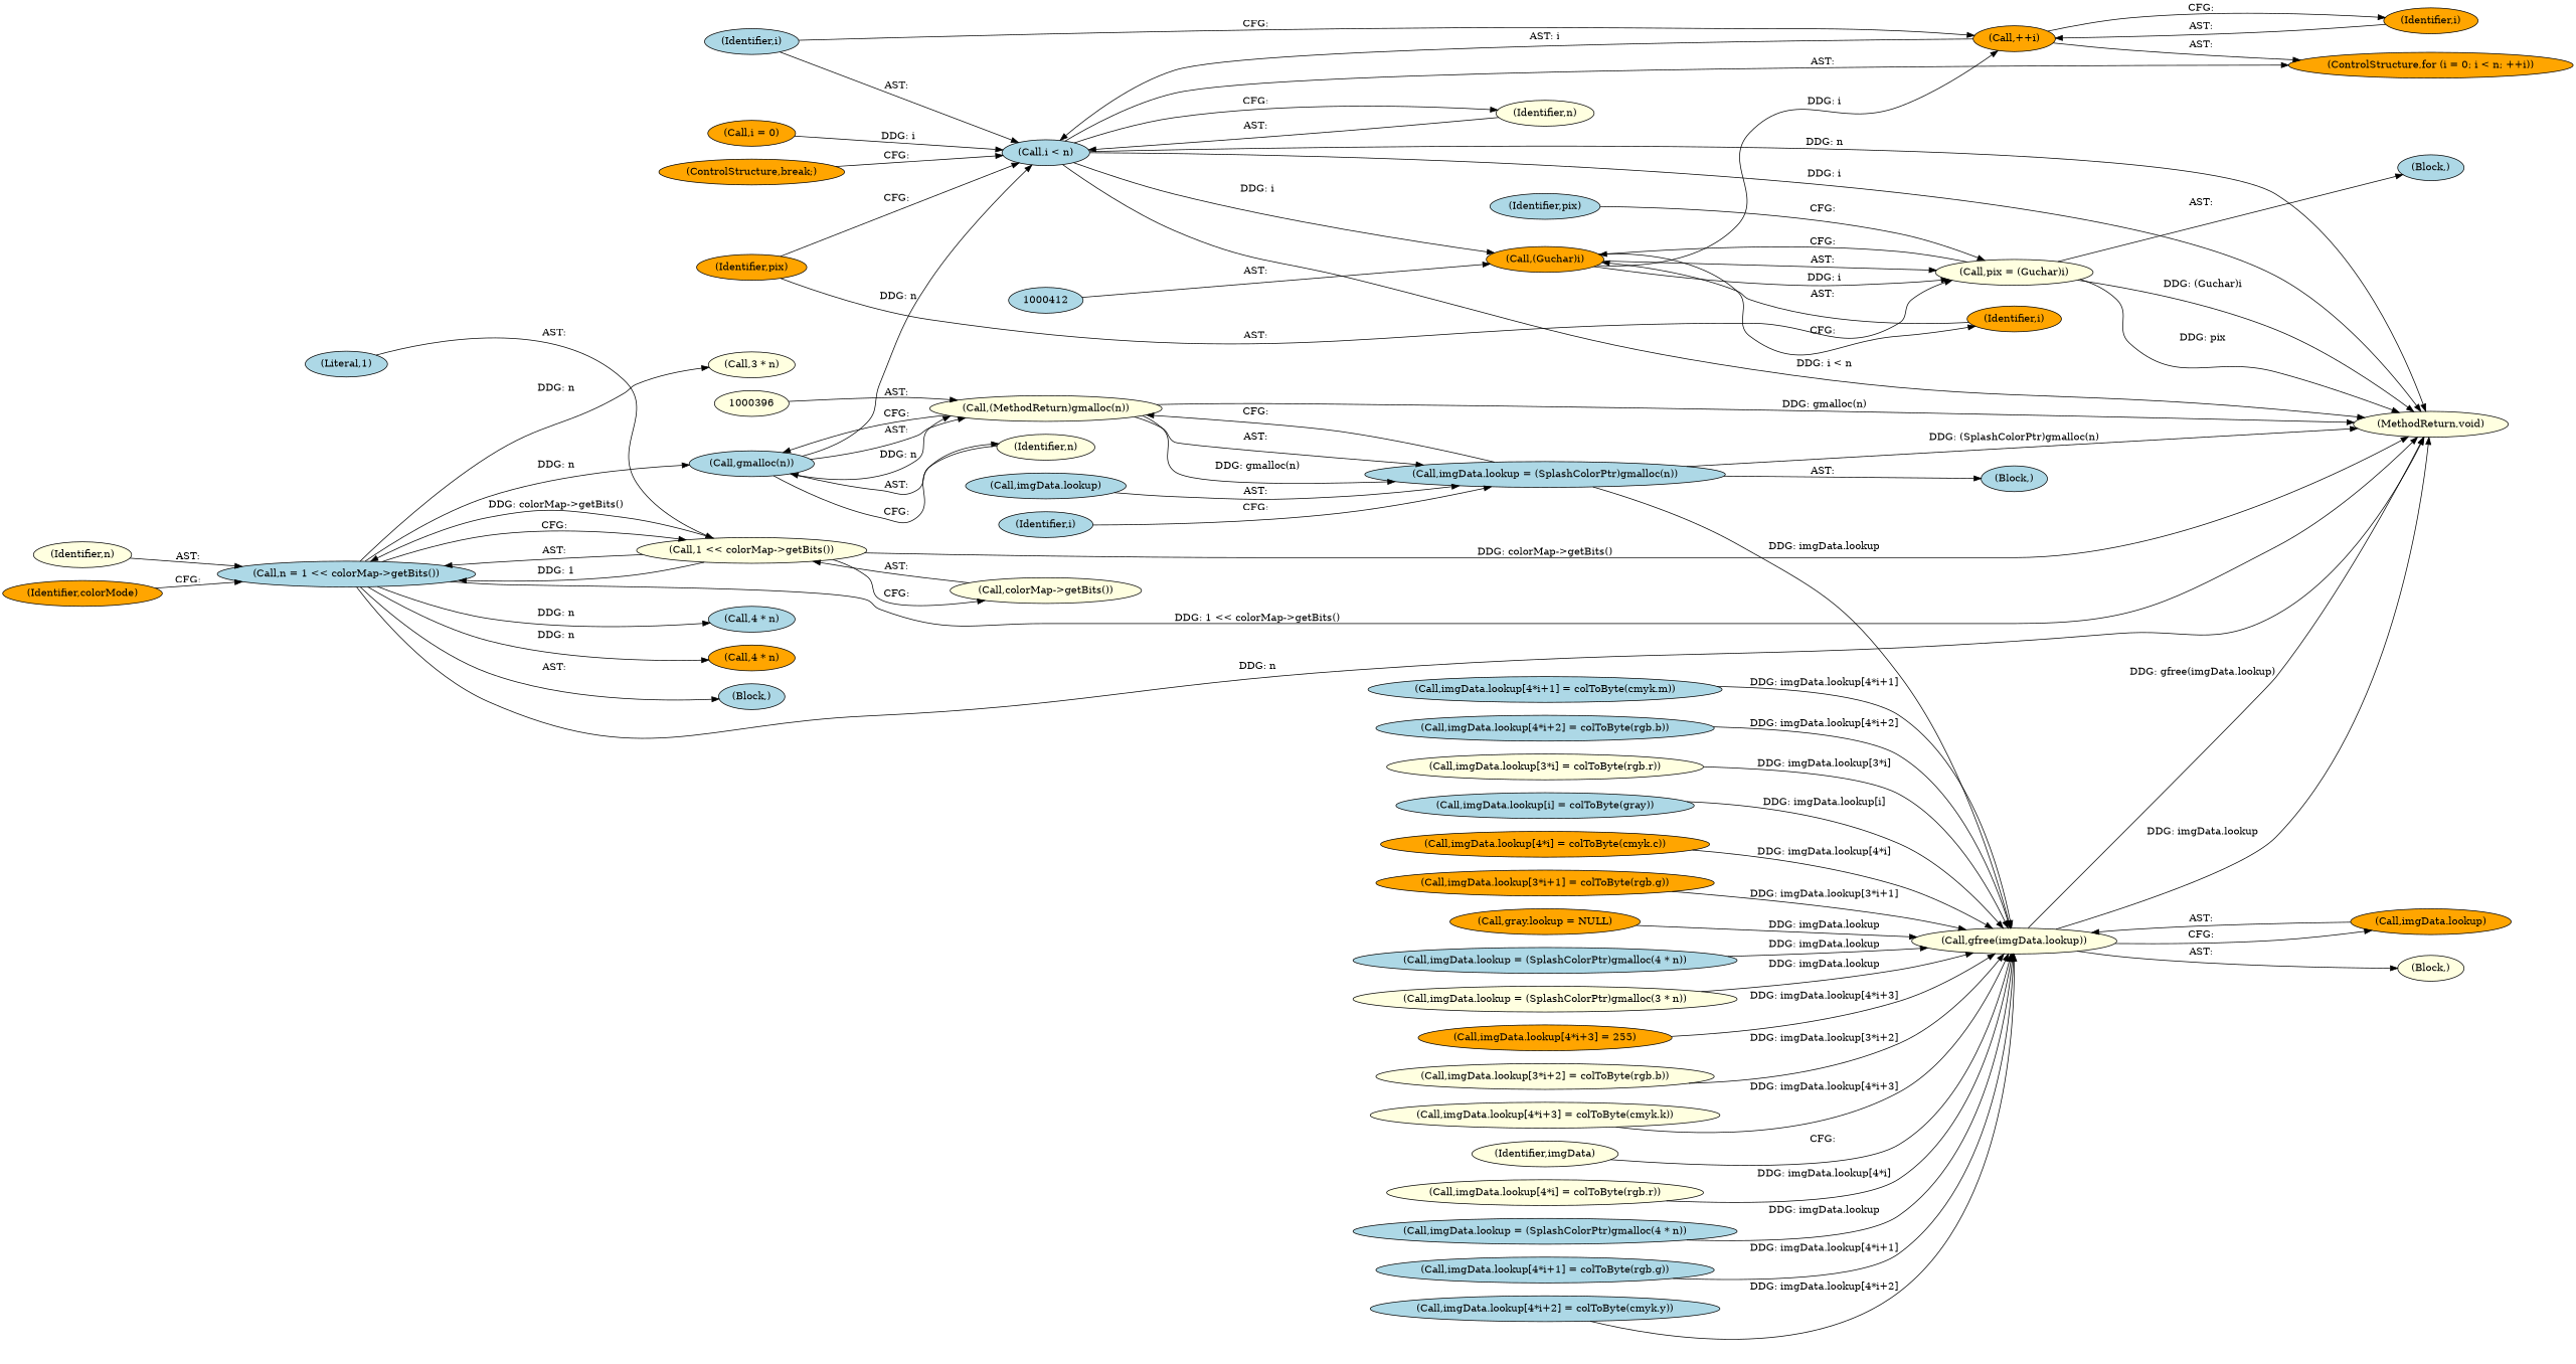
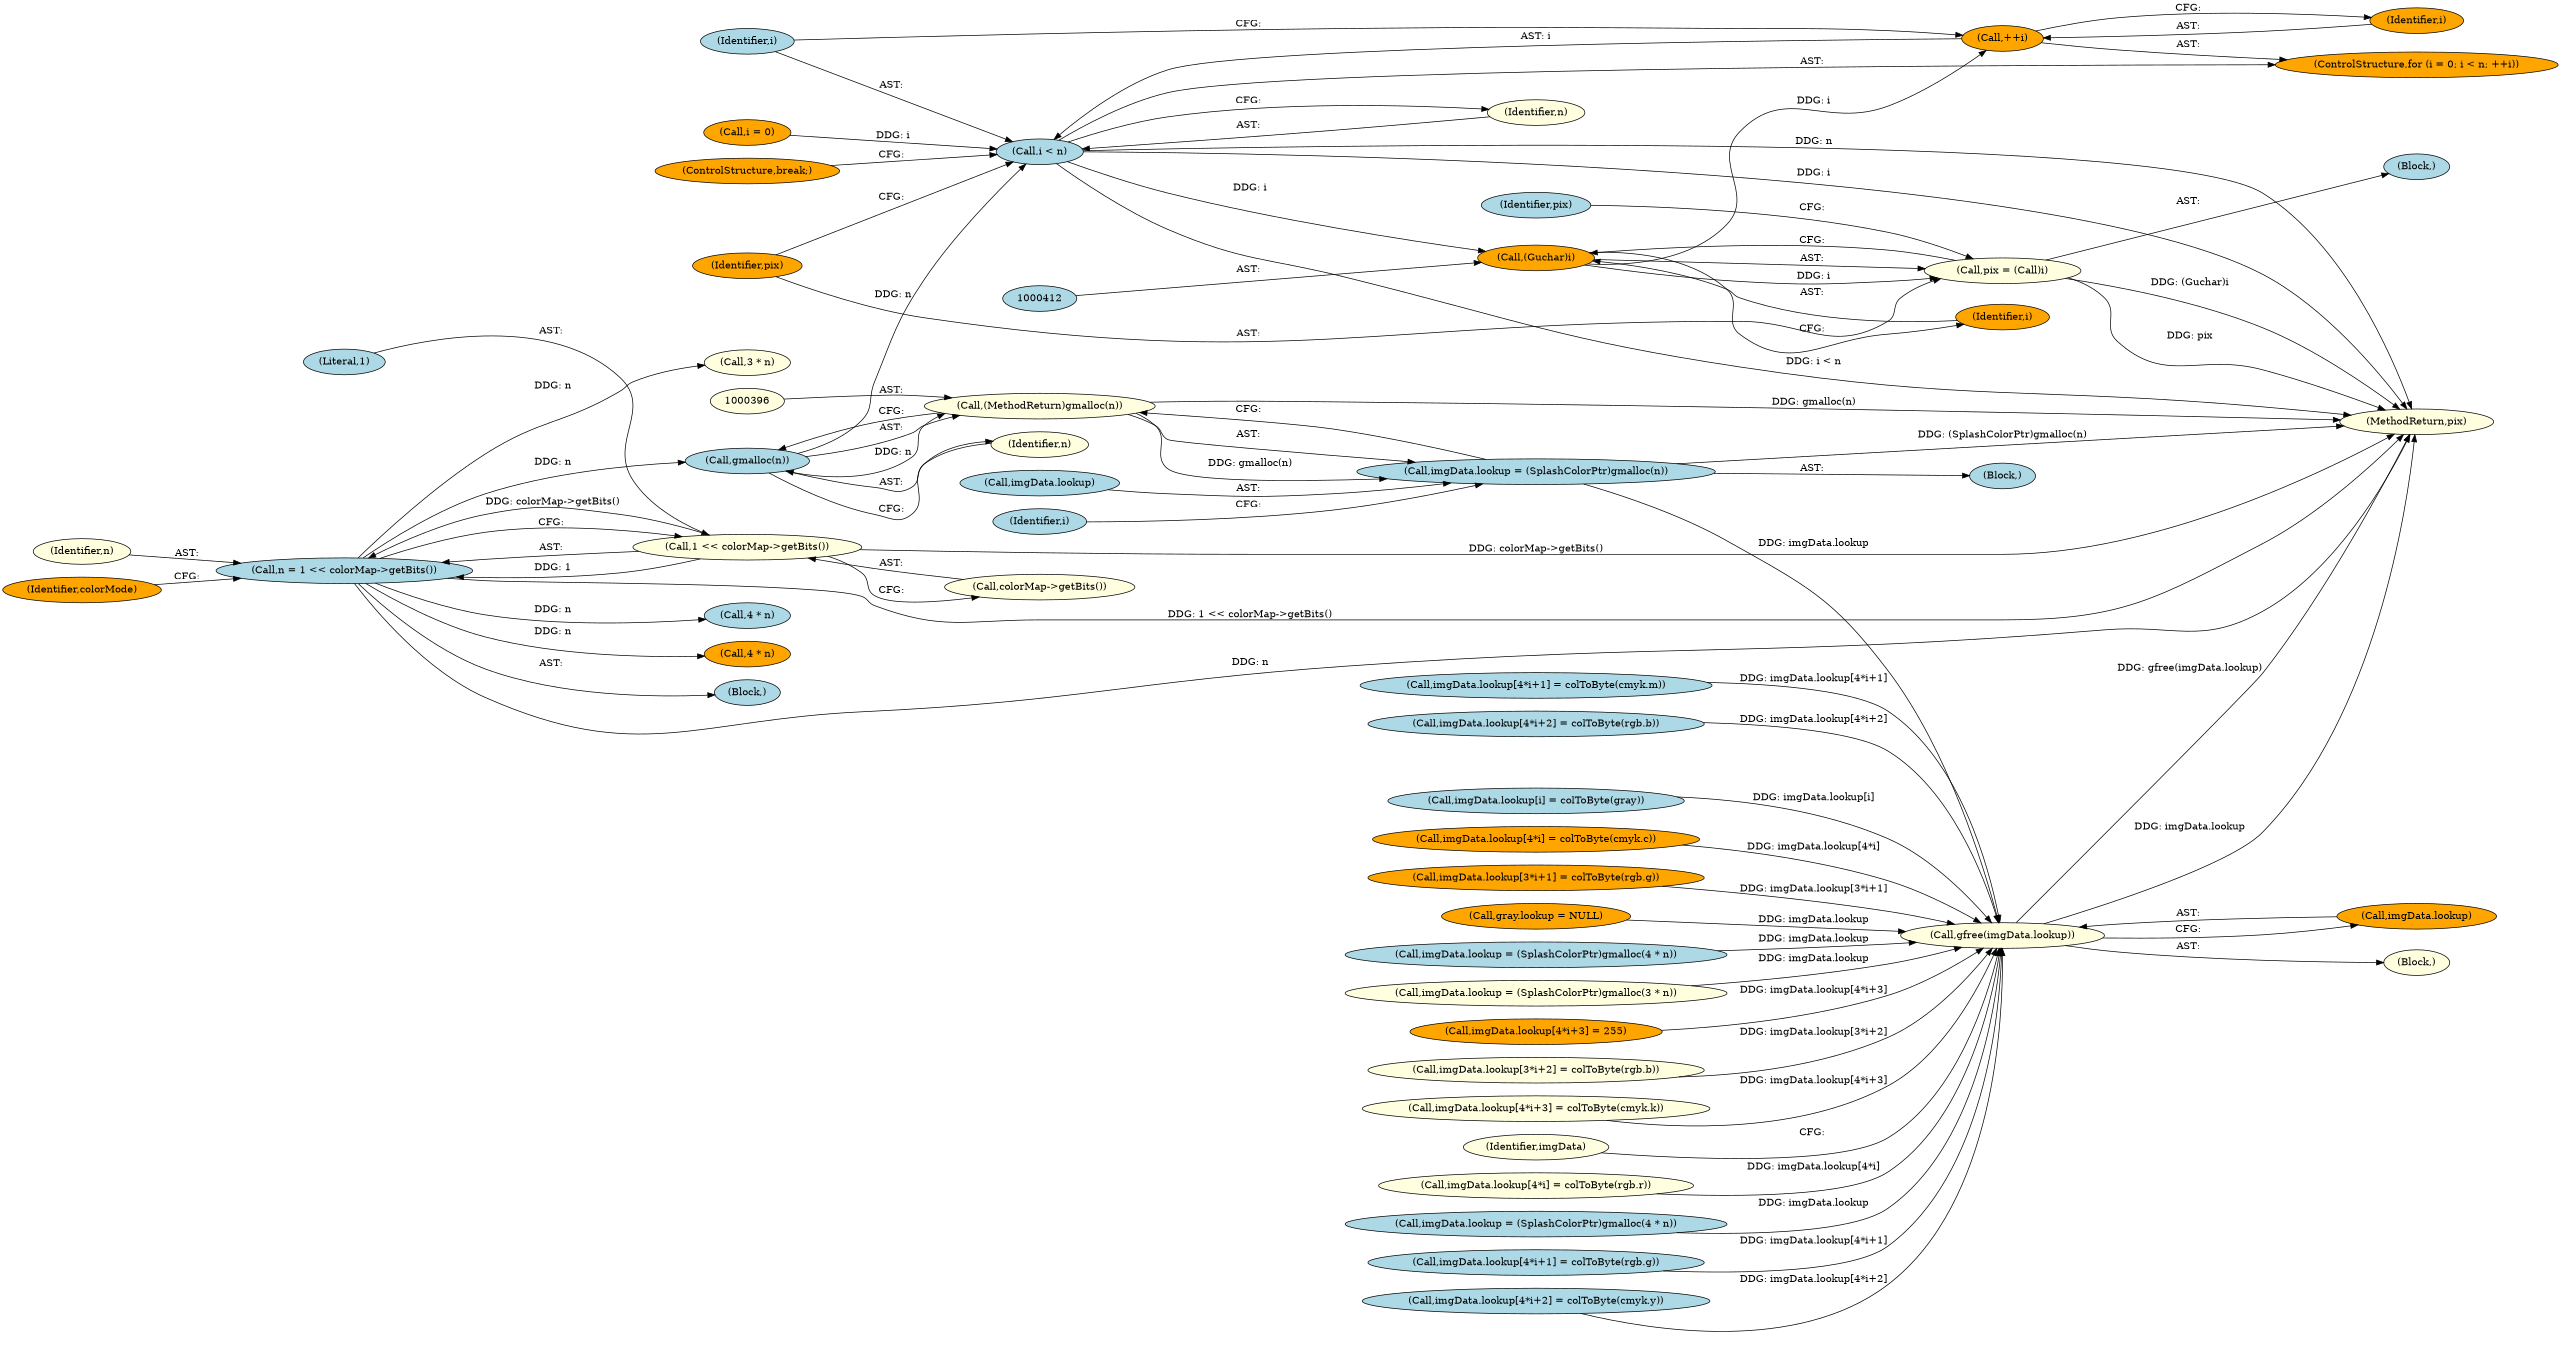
  digraph {
    rankdir=LR
    node [fillcolor=lightblue style=filled]
    n1 [label="(Call,gmalloc(n))"]
    n2 [fillcolor=lightyellow label="(Call,(MethodReturn)gmalloc(n))"]
    n3 [label="(Call,i < n)"]
    n4 [fillcolor=lightyellow label="(Identifier,n)"]
-   n5 [fillcolor=lightyellow label="(MethodReturn,void)"]
+   n5 [fillcolor=lightyellow label="(MethodReturn,pix)"]
    n6 [label="(Call,imgData.lookup = (SplashColorPtr)gmalloc(n))"]
    n7 [fillcolor=orange label="(Call,(Guchar)i)"]
    n8 [fillcolor=orange label="(ControlStructure,for (i = 0; i < n; ++i))"]
    n9 [fillcolor=lightyellow label="(Identifier,n)"]
    n10 [label="(Call,n = 1 << colorMap->getBits())"]
    n11 [fillcolor=lightyellow label="(Call,1 << colorMap->getBits())"]
    n12 [label="(Call,4 * n)"]
    n13 [fillcolor=orange label="(Call,4 * n)"]
    n14 [label="(Block,)"]
    n15 [fillcolor=lightyellow label="(Call,3 * n)"]
    n16 [fillcolor=lightyellow label="(Call,colorMap->getBits())"]
    n17 [fillcolor=lightyellow label="(Call,gfree(imgData.lookup))"]
    n18 [label="(Block,)"]
    n19 [fillcolor=orange label="(Call,imgData.lookup)"]
    n20 [fillcolor=lightyellow label="(Block,)"]
    n21 [fillcolor=orange label="(Call,++i)"]
-   n22 [fillcolor=lightyellow label="(Call,pix = (Guchar)i)"]
+   n22 [fillcolor=lightyellow label="(Call,pix = (Call)i)"]
    n23 [fillcolor=orange label="(Identifier,i)"]
    n24 [fillcolor=orange label="(Identifier,i)"]
    n25 [label="(Block,)"]
    n26 [fillcolor=orange label="(Call,i = 0)"]
    n27 [fillcolor=lightyellow label="(Call,imgData.lookup[4*i] = colToByte(rgb.r))"]
    n28 [label="(Call,imgData.lookup = (SplashColorPtr)gmalloc(4 * n))"]
    n29 [label="(Call,imgData.lookup[4*i+1] = colToByte(rgb.g))"]
    n30 [label="(Call,imgData.lookup[4*i+2] = colToByte(cmyk.y))"]
    n31 [label="(Call,imgData.lookup[4*i+1] = colToByte(cmyk.m))"]
    n32 [label="(Call,imgData.lookup[4*i+2] = colToByte(rgb.b))"]
    n33 [label="(Identifier,pix)"]
-   n34 [fillcolor=lightyellow label="(Call,imgData.lookup[3*i] = colToByte(rgb.r))"]
    n35 [label="(Call,imgData.lookup)"]
    n36 [label="(Call,imgData.lookup[i] = colToByte(gray))"]
    n37 [fillcolor=orange label="(Call,imgData.lookup[4*i] = colToByte(cmyk.c))"]
    n38 [fillcolor=orange label="(Identifier,pix)"]
    n39 [fillcolor=orange label="(Call,imgData.lookup[3*i+1] = colToByte(rgb.g))"]
    n40 [fillcolor=lightyellow label="(Identifier,n)"]
    n41 [label="(Literal,1)"]
    n42 [fillcolor=orange label="(Identifier,colorMode)"]
    n43 [fillcolor=orange label="(Call,gray.lookup = NULL)"]
    n44 [label="(Call,imgData.lookup = (SplashColorPtr)gmalloc(4 * n))"]
    n45 [fillcolor=lightyellow label="(Call,imgData.lookup = (SplashColorPtr)gmalloc(3 * n))"]
    n46 [label="(Identifier,i)"]
    n47 [fillcolor=orange label="(Call,imgData.lookup[4*i+3] = 255)"]
    n48 [fillcolor=orange label="(ControlStructure,break;)"]
    n49 [label="(Identifier,i)"]
    n50 [fillcolor=lightyellow label="(Call,imgData.lookup[3*i+2] = colToByte(rgb.b))"]
    n51 [fillcolor=lightyellow label="(Call,imgData.lookup[4*i+3] = colToByte(cmyk.k))"]
    n52 [fillcolor=lightyellow label="(Identifier,imgData)"]
    1000396 [fillcolor=lightyellow]
    1000412
    n1 -> n2 [label="AST: "]
    n1 -> n2 [label="DDG: n"]
    n1 -> n3 [label="DDG: n"]
    n1 -> n4 [label="CFG: "]
    n2 -> n1 [label="CFG: "]
    n2 -> n5 [label="DDG: gmalloc(n)"]
    n2 -> n6 [label="AST: "]
    n2 -> n6 [label="DDG: gmalloc(n)"]
    n3 -> n5 [label="DDG: n"]
    n3 -> n5 [label="DDG: i"]
    n3 -> n5 [label="DDG: i < n"]
    n3 -> n7 [label="DDG: i"]
    n3 -> n8 [label="AST: "]
    n3 -> n9 [label="CFG: "]
    n4 -> n1 [label="AST: "]
    n6 -> n2 [label="CFG: "]
    n6 -> n5 [label="DDG: (SplashColorPtr)gmalloc(n)"]
    n6 -> n17 [label="DDG: imgData.lookup"]
    n6 -> n18 [label="AST: "]
    n7 -> n21 [label="DDG: i"]
    n7 -> n22 [label="AST: "]
    n7 -> n22 [label="DDG: i"]
    n7 -> n23 [label="CFG: "]
    n9 -> n3 [label="AST: "]
    n10 -> n1 [label="DDG: n"]
    n10 -> n5 [label="DDG: 1 << colorMap->getBits()"]
    n10 -> n5 [label="DDG: n"]
    n10 -> n11 [label="CFG: "]
    n10 -> n12 [label="DDG: n"]
    n10 -> n13 [label="DDG: n"]
    n10 -> n14 [label="AST: "]
    n10 -> n15 [label="DDG: n"]
    n11 -> n5 [label="DDG: colorMap->getBits()"]
    n11 -> n10 [label="AST: "]
    n11 -> n10 [label="DDG: 1"]
    n11 -> n10 [label="DDG: colorMap->getBits()"]
    n11 -> n16 [label="CFG: "]
    n16 -> n11 [label="AST: "]
    n17 -> n5 [label="DDG: gfree(imgData.lookup)"]
    n17 -> n5 [label="DDG: imgData.lookup"]
    n17 -> n19 [label="CFG: "]
    n17 -> n20 [label="AST: "]
    n19 -> n17 [label="AST: "]
    n21 -> n3 [label="AST: i"]
    n21 -> n8 [label="AST: "]
    n21 -> n24 [label="CFG: "]
    n22 -> n5 [label="DDG: (Guchar)i"]
    n22 -> n5 [label="DDG: pix"]
    n22 -> n7 [label="CFG: "]
    n22 -> n25 [label="AST: "]
    n23 -> n7 [label="AST: "]
    n24 -> n21 [label="AST: "]
    n26 -> n3 [label="DDG: i"]
    n27 -> n17 [label="DDG: imgData.lookup[4*i]"]
    n28 -> n17 [label="DDG: imgData.lookup"]
    n29 -> n17 [label="DDG: imgData.lookup[4*i+1]"]
    n30 -> n17 [label="DDG: imgData.lookup[4*i+2]"]
    n31 -> n17 [label="DDG: imgData.lookup[4*i+1]"]
    n32 -> n17 [label="DDG: imgData.lookup[4*i+2]"]
    n33 -> n22 [label="CFG: "]
-   n34 -> n17 [label="DDG: imgData.lookup[3*i]"]
    n35 -> n6 [label="AST: "]
    n36 -> n17 [label="DDG: imgData.lookup[i]"]
    n37 -> n17 [label="DDG: imgData.lookup[4*i]"]
    n38 -> n3 [label="CFG: "]
    n38 -> n22 [label="AST: "]
    n39 -> n17 [label="DDG: imgData.lookup[3*i+1]"]
    n40 -> n10 [label="AST: "]
    n41 -> n11 [label="AST: "]
    n42 -> n10 [label="CFG: "]
    n43 -> n17 [label="DDG: imgData.lookup"]
    n44 -> n17 [label="DDG: imgData.lookup"]
    n45 -> n17 [label="DDG: imgData.lookup"]
    n46 -> n6 [label="CFG: "]
    n47 -> n17 [label="DDG: imgData.lookup[4*i+3]"]
    n48 -> n3 [label="CFG: "]
    n49 -> n3 [label="AST: "]
    n49 -> n21 [label="CFG: "]
    n50 -> n17 [label="DDG: imgData.lookup[3*i+2]"]
    n51 -> n17 [label="DDG: imgData.lookup[4*i+3]"]
    n52 -> n17 [label="CFG: "]
    1000396 -> n2 [label="AST: "]
    1000412 -> n7 [label="AST: "]
  }
